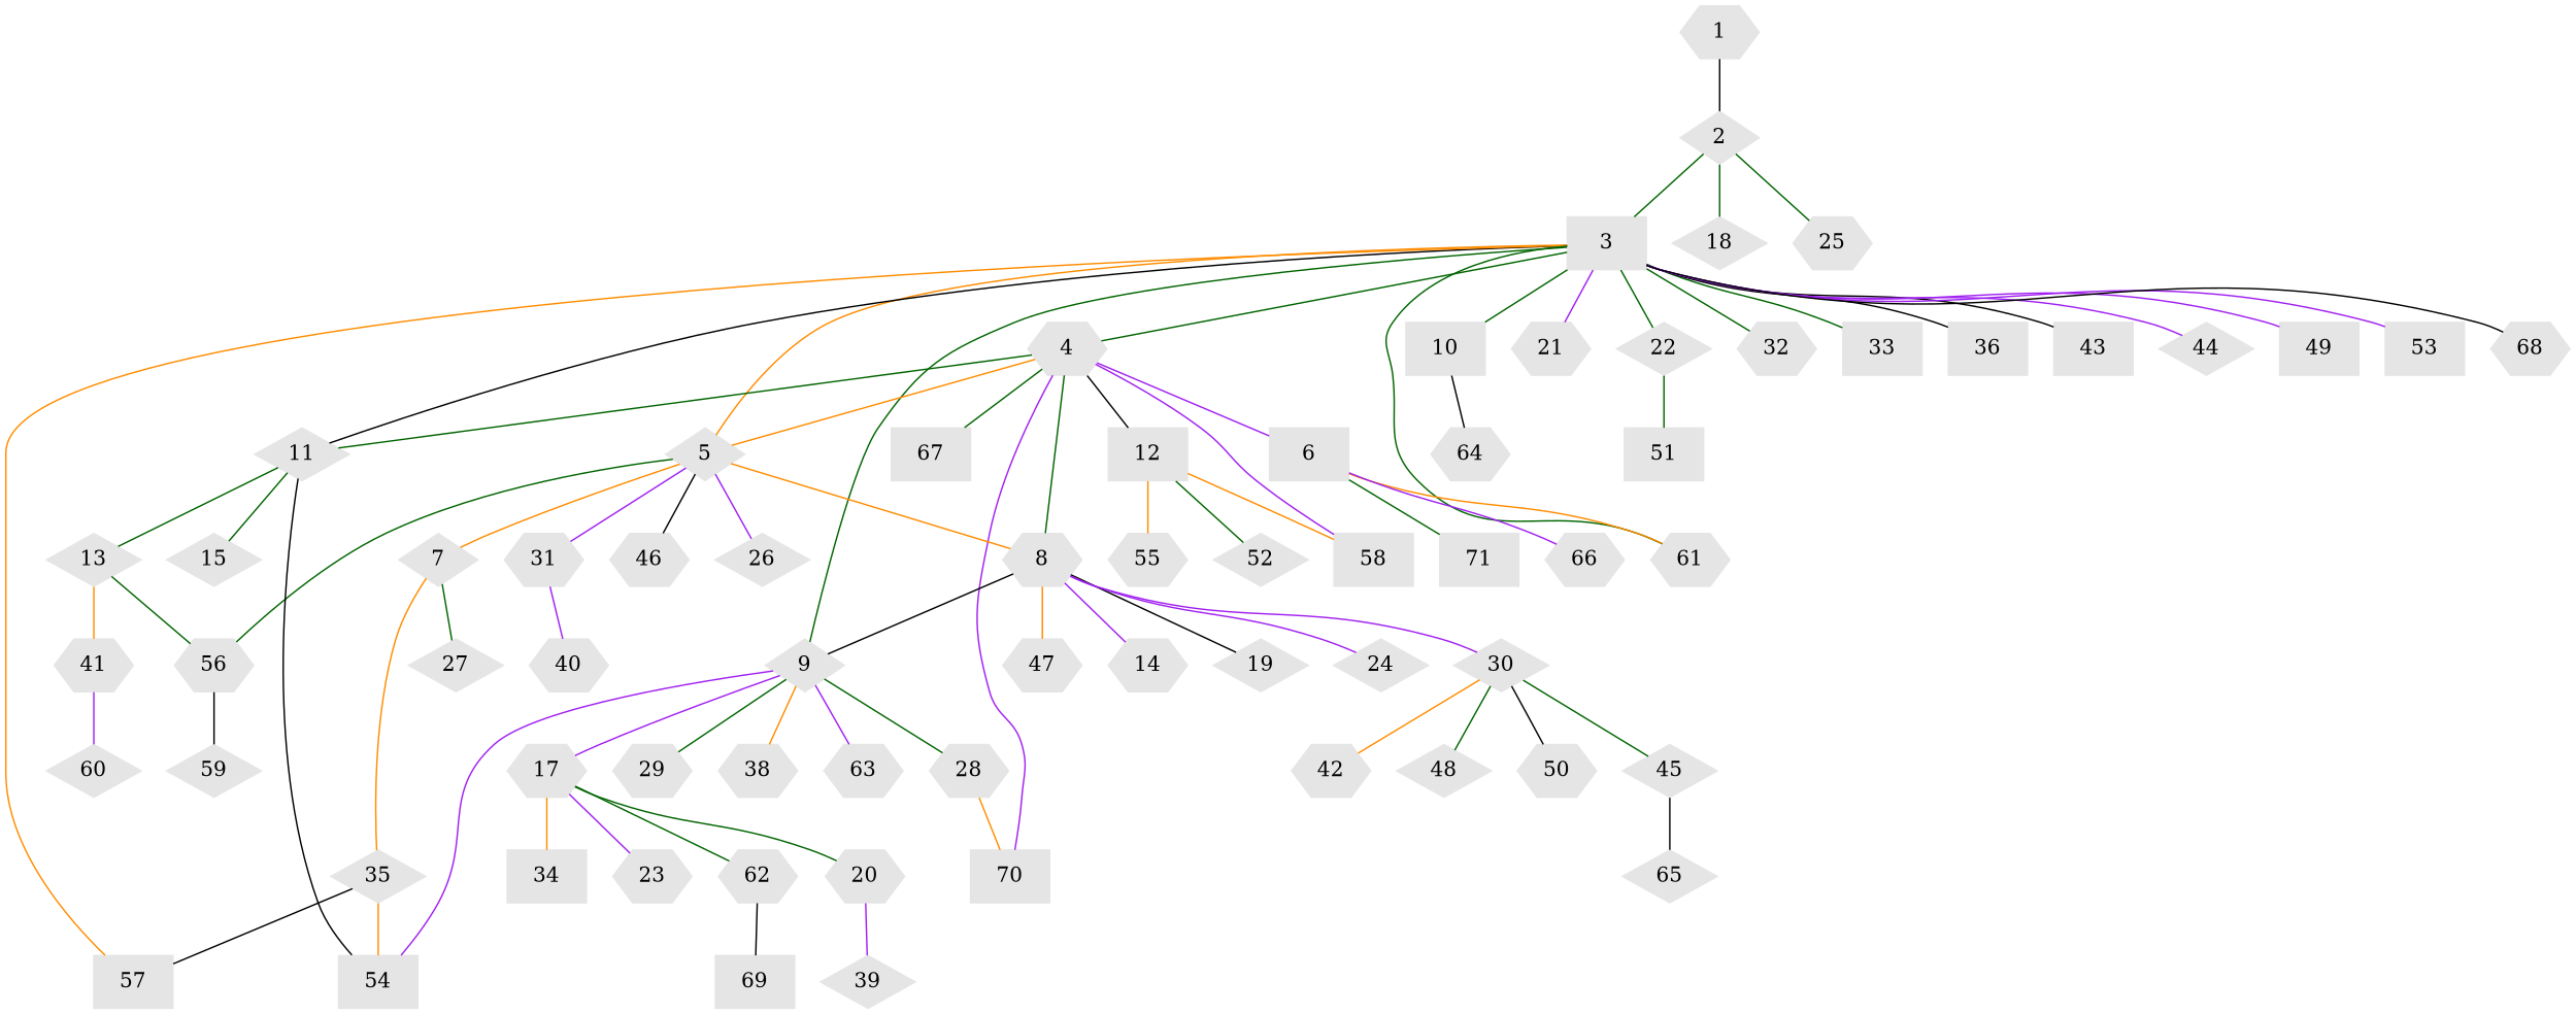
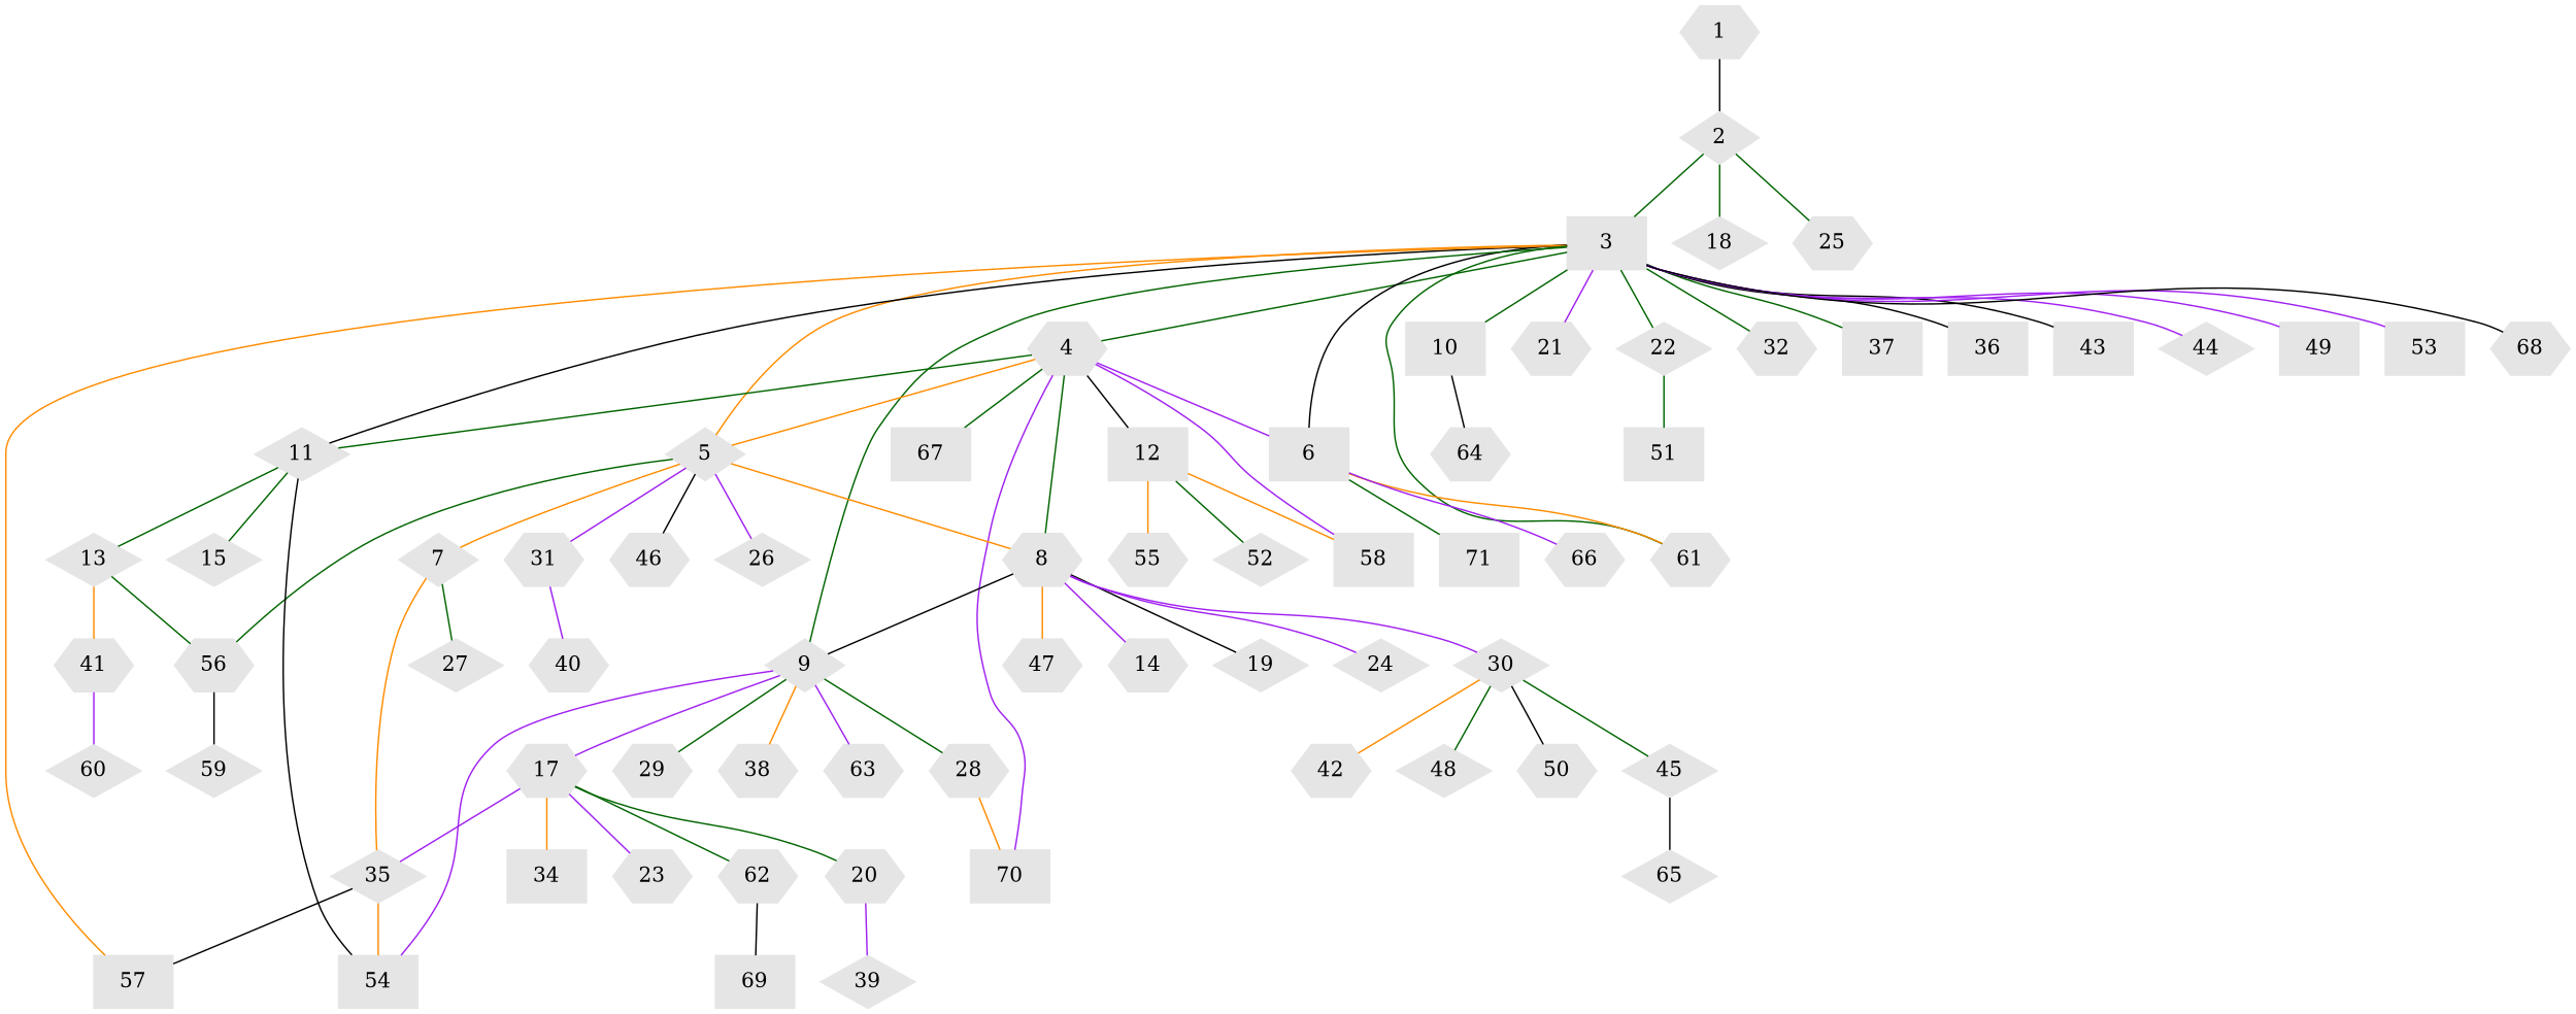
  graph {
    node [color=gray90 shape=hexagon style=filled]
    edge [color=darkgreen]
    2 [shape=diamond]
    1
    3 [shape=box]
    18 [shape=diamond]
    25
    4
    5 [shape=diamond]
    6 [shape=box]
    9 [shape=diamond]
    10 [shape=box]
    11 [shape=diamond]
    21
    22 [shape=diamond]
    32
-   33 [shape=box]
+   33 [shape=box label=37]
    36 [shape=box]
    43 [shape=box]
    44 [shape=diamond]
    49 [shape=box]
    53 [shape=box]
    57 [shape=box]
    61
    68
    8
    12 [shape=box]
    58 [shape=box]
    67 [shape=box]
    70 [shape=box]
    7 [shape=diamond]
    26 [shape=diamond]
    31
    46
    56
    66
    71 [shape=box]
    17
    28
    29
    38
    54 [shape=box]
    63
    64
    13 [shape=diamond]
    15 [shape=diamond]
    51 [shape=box]
    14
    19 [shape=diamond]
    24 [shape=diamond]
    30 [shape=diamond]
    47
    52 [shape=diamond]
    55
    27 [shape=diamond]
    35 [shape=diamond]
    40
    59 [shape=diamond]
    42
    45 [shape=diamond]
    48 [shape=diamond]
    50
    20
    23
    34 [shape=box]
    62
    41
    60 [shape=diamond]
    39 [shape=diamond]
    69 [shape=box]
    65 [shape=diamond]
    2 -- 3
    2 -- 18
    2 -- 25
    1 -- 2 [color=black]
    3 -- 4
    3 -- 5 [color=darkorange]
+   3 -- 6 [color=black]
    3 -- 9
    3 -- 10
    3 -- 11 [color=black]
    3 -- 21 [color=purple]
    3 -- 22
    3 -- 32
    3 -- 33
    3 -- 36 [color=black]
    3 -- 43 [color=black]
    3 -- 44 [color=purple]
    3 -- 49 [color=purple]
    3 -- 53 [color=purple]
    3 -- 57 [color=darkorange]
    3 -- 61
    3 -- 68 [color=black]
    4 -- 5 [color=darkorange]
    4 -- 6 [color=purple]
    4 -- 11
    4 -- 8
    4 -- 12 [color=black]
    4 -- 58 [color=purple]
    4 -- 67
    4 -- 70 [color=purple]
    5 -- 8 [color=darkorange]
    5 -- 7 [color=darkorange]
    5 -- 26 [color=purple]
    5 -- 31 [color=purple]
    5 -- 46 [color=black]
    5 -- 56
    6 -- 61 [color=darkorange]
    6 -- 66 [color=purple]
    6 -- 71
    9 -- 17 [color=purple]
    9 -- 28
    9 -- 29
    9 -- 38 [color=darkorange]
    9 -- 54 [color=purple]
    9 -- 63 [color=purple]
    10 -- 64 [color=black]
    11 -- 54 [color=black]
    11 -- 13
    11 -- 15
    22 -- 51
    8 -- 9 [color=black]
    8 -- 14 [color=purple]
    8 -- 19 [color=black]
    8 -- 24 [color=purple]
    8 -- 30 [color=purple]
    8 -- 47 [color=darkorange]
    12 -- 58 [color=darkorange]
    12 -- 52
    12 -- 55 [color=darkorange]
    7 -- 27
    7 -- 35 [color=darkorange]
    31 -- 40 [color=purple]
    56 -- 59 [color=black]
+   17 -- 35 [color=purple]
    17 -- 20
    17 -- 23 [color=purple]
    17 -- 34 [color=darkorange]
    17 -- 62
    28 -- 70 [color=darkorange]
    13 -- 56
    13 -- 41 [color=darkorange]
    30 -- 42 [color=darkorange]
    30 -- 45
    30 -- 48
    30 -- 50 [color=black]
    35 -- 57 [color=black]
    35 -- 54 [color=darkorange]
    45 -- 65 [color=black]
    20 -- 39 [color=purple]
    62 -- 69 [color=black]
    41 -- 60 [color=purple]
  }
